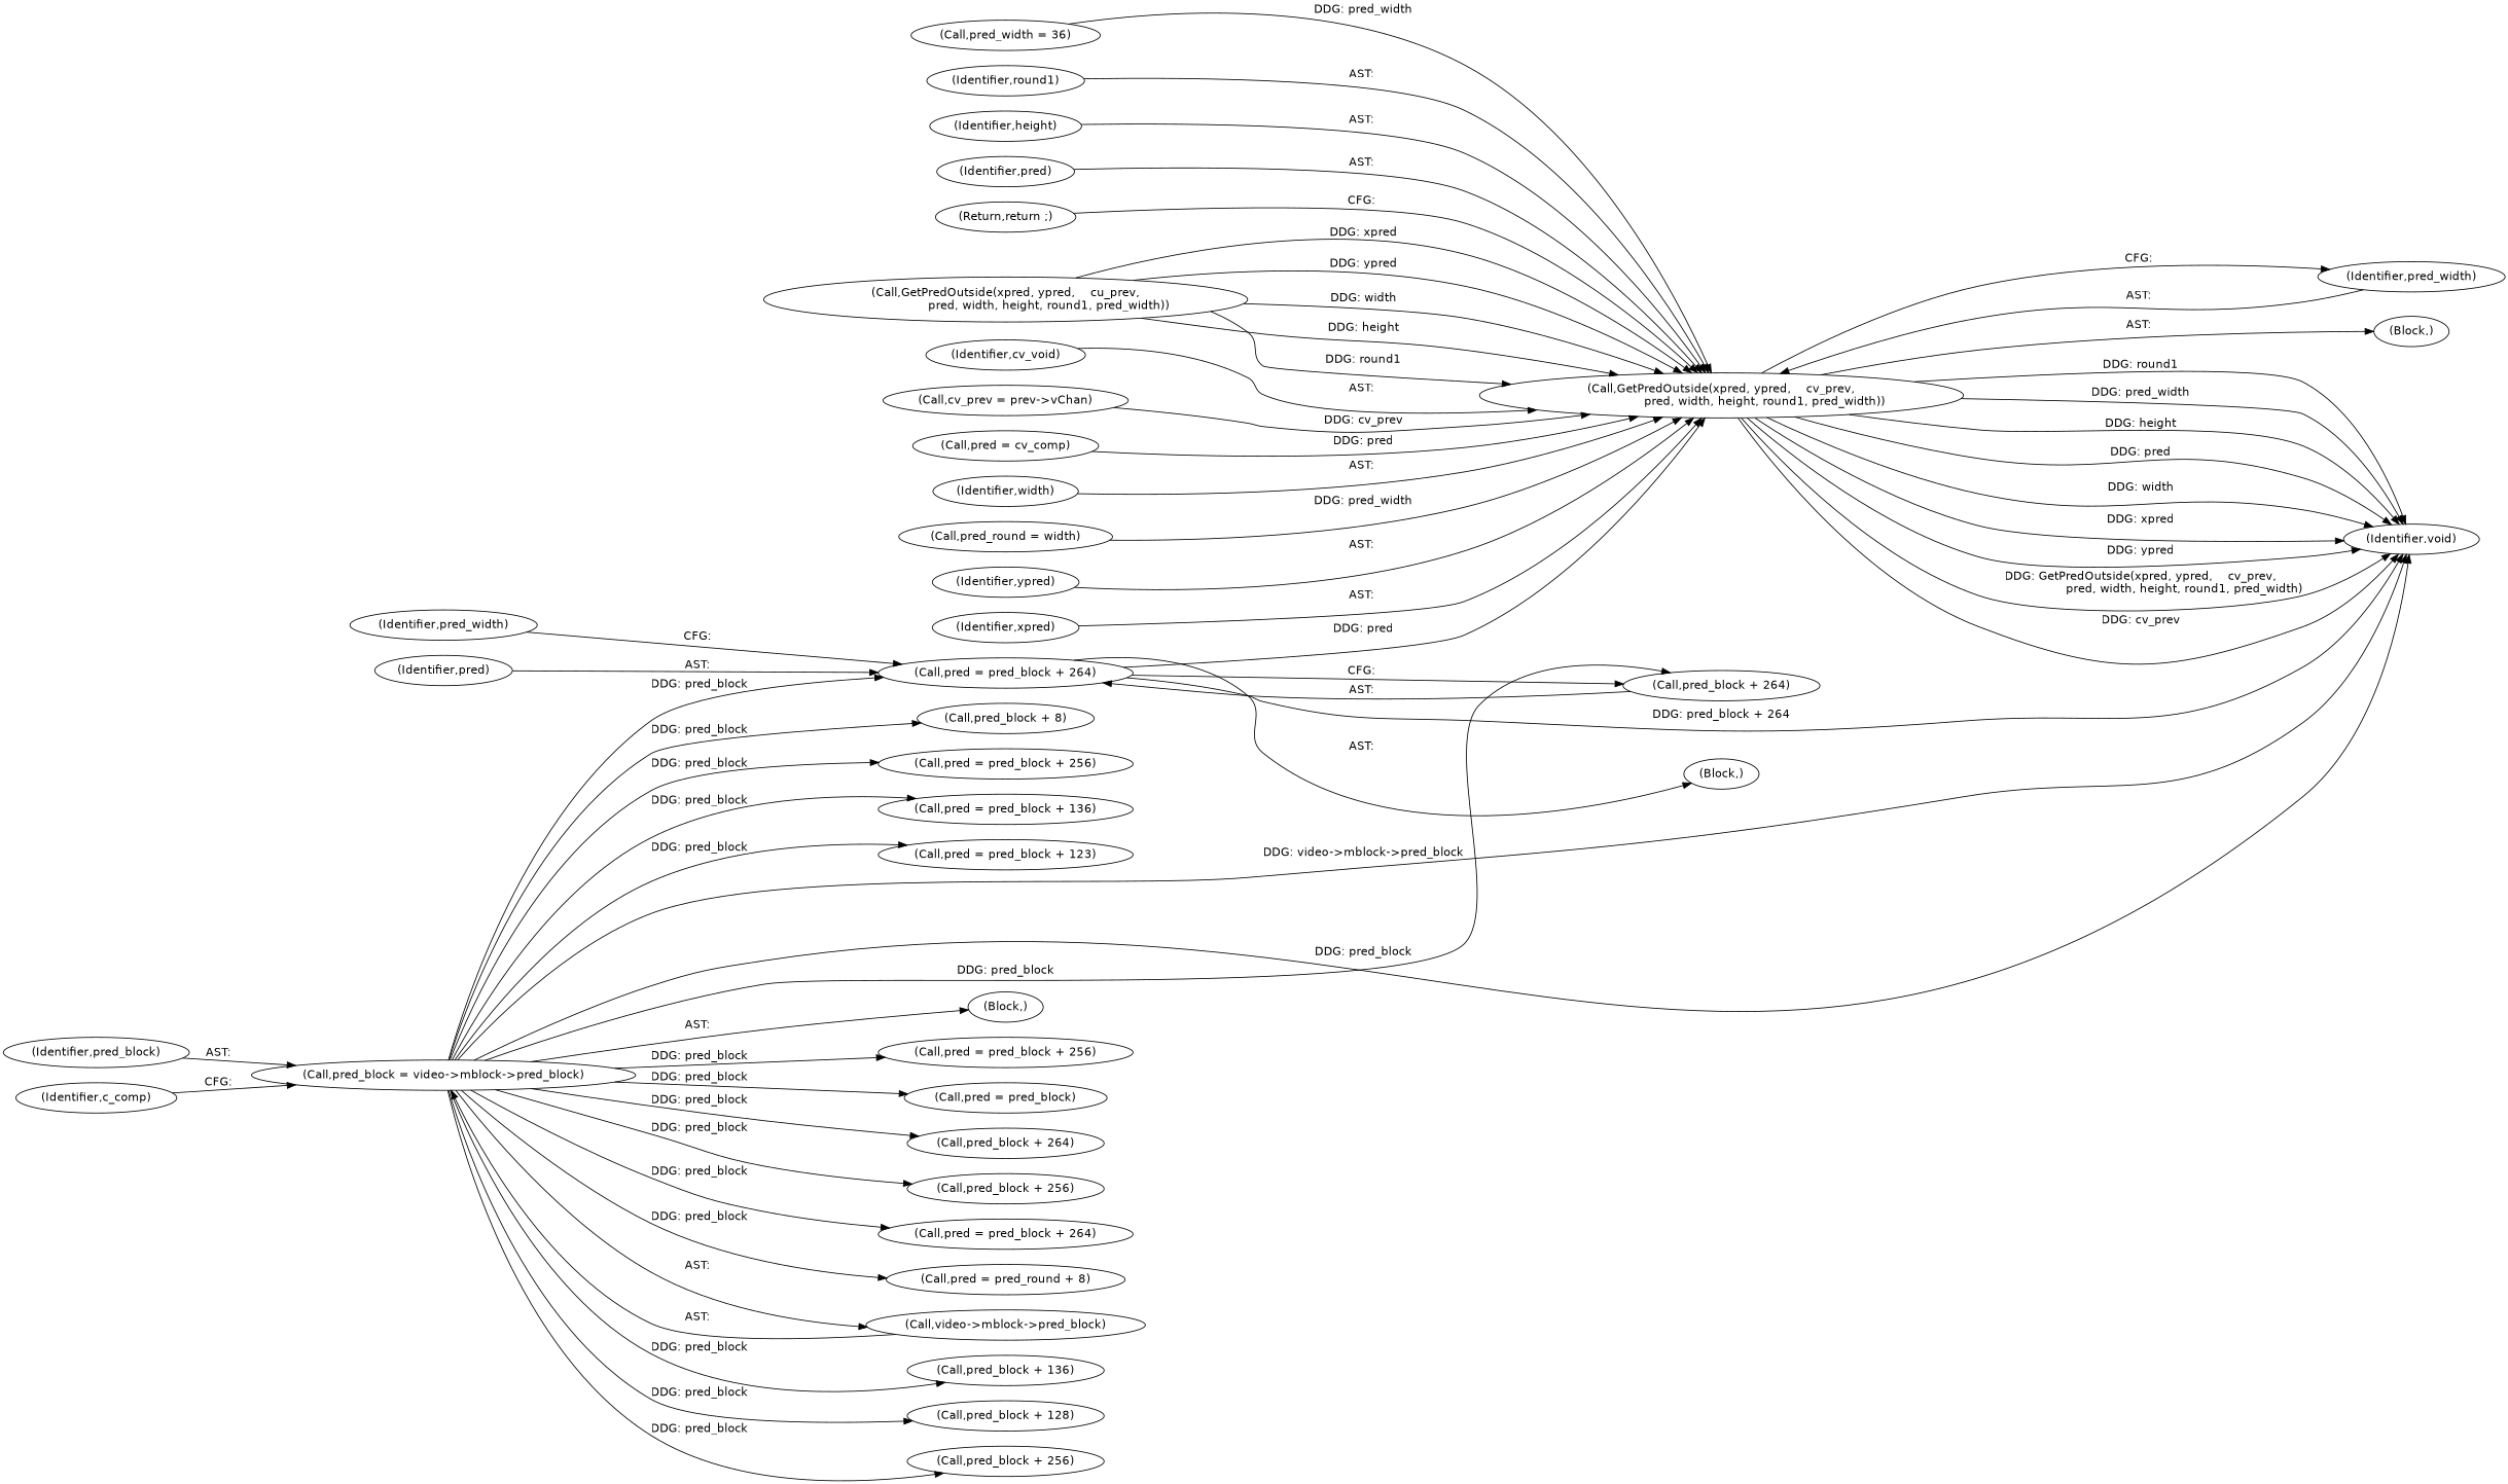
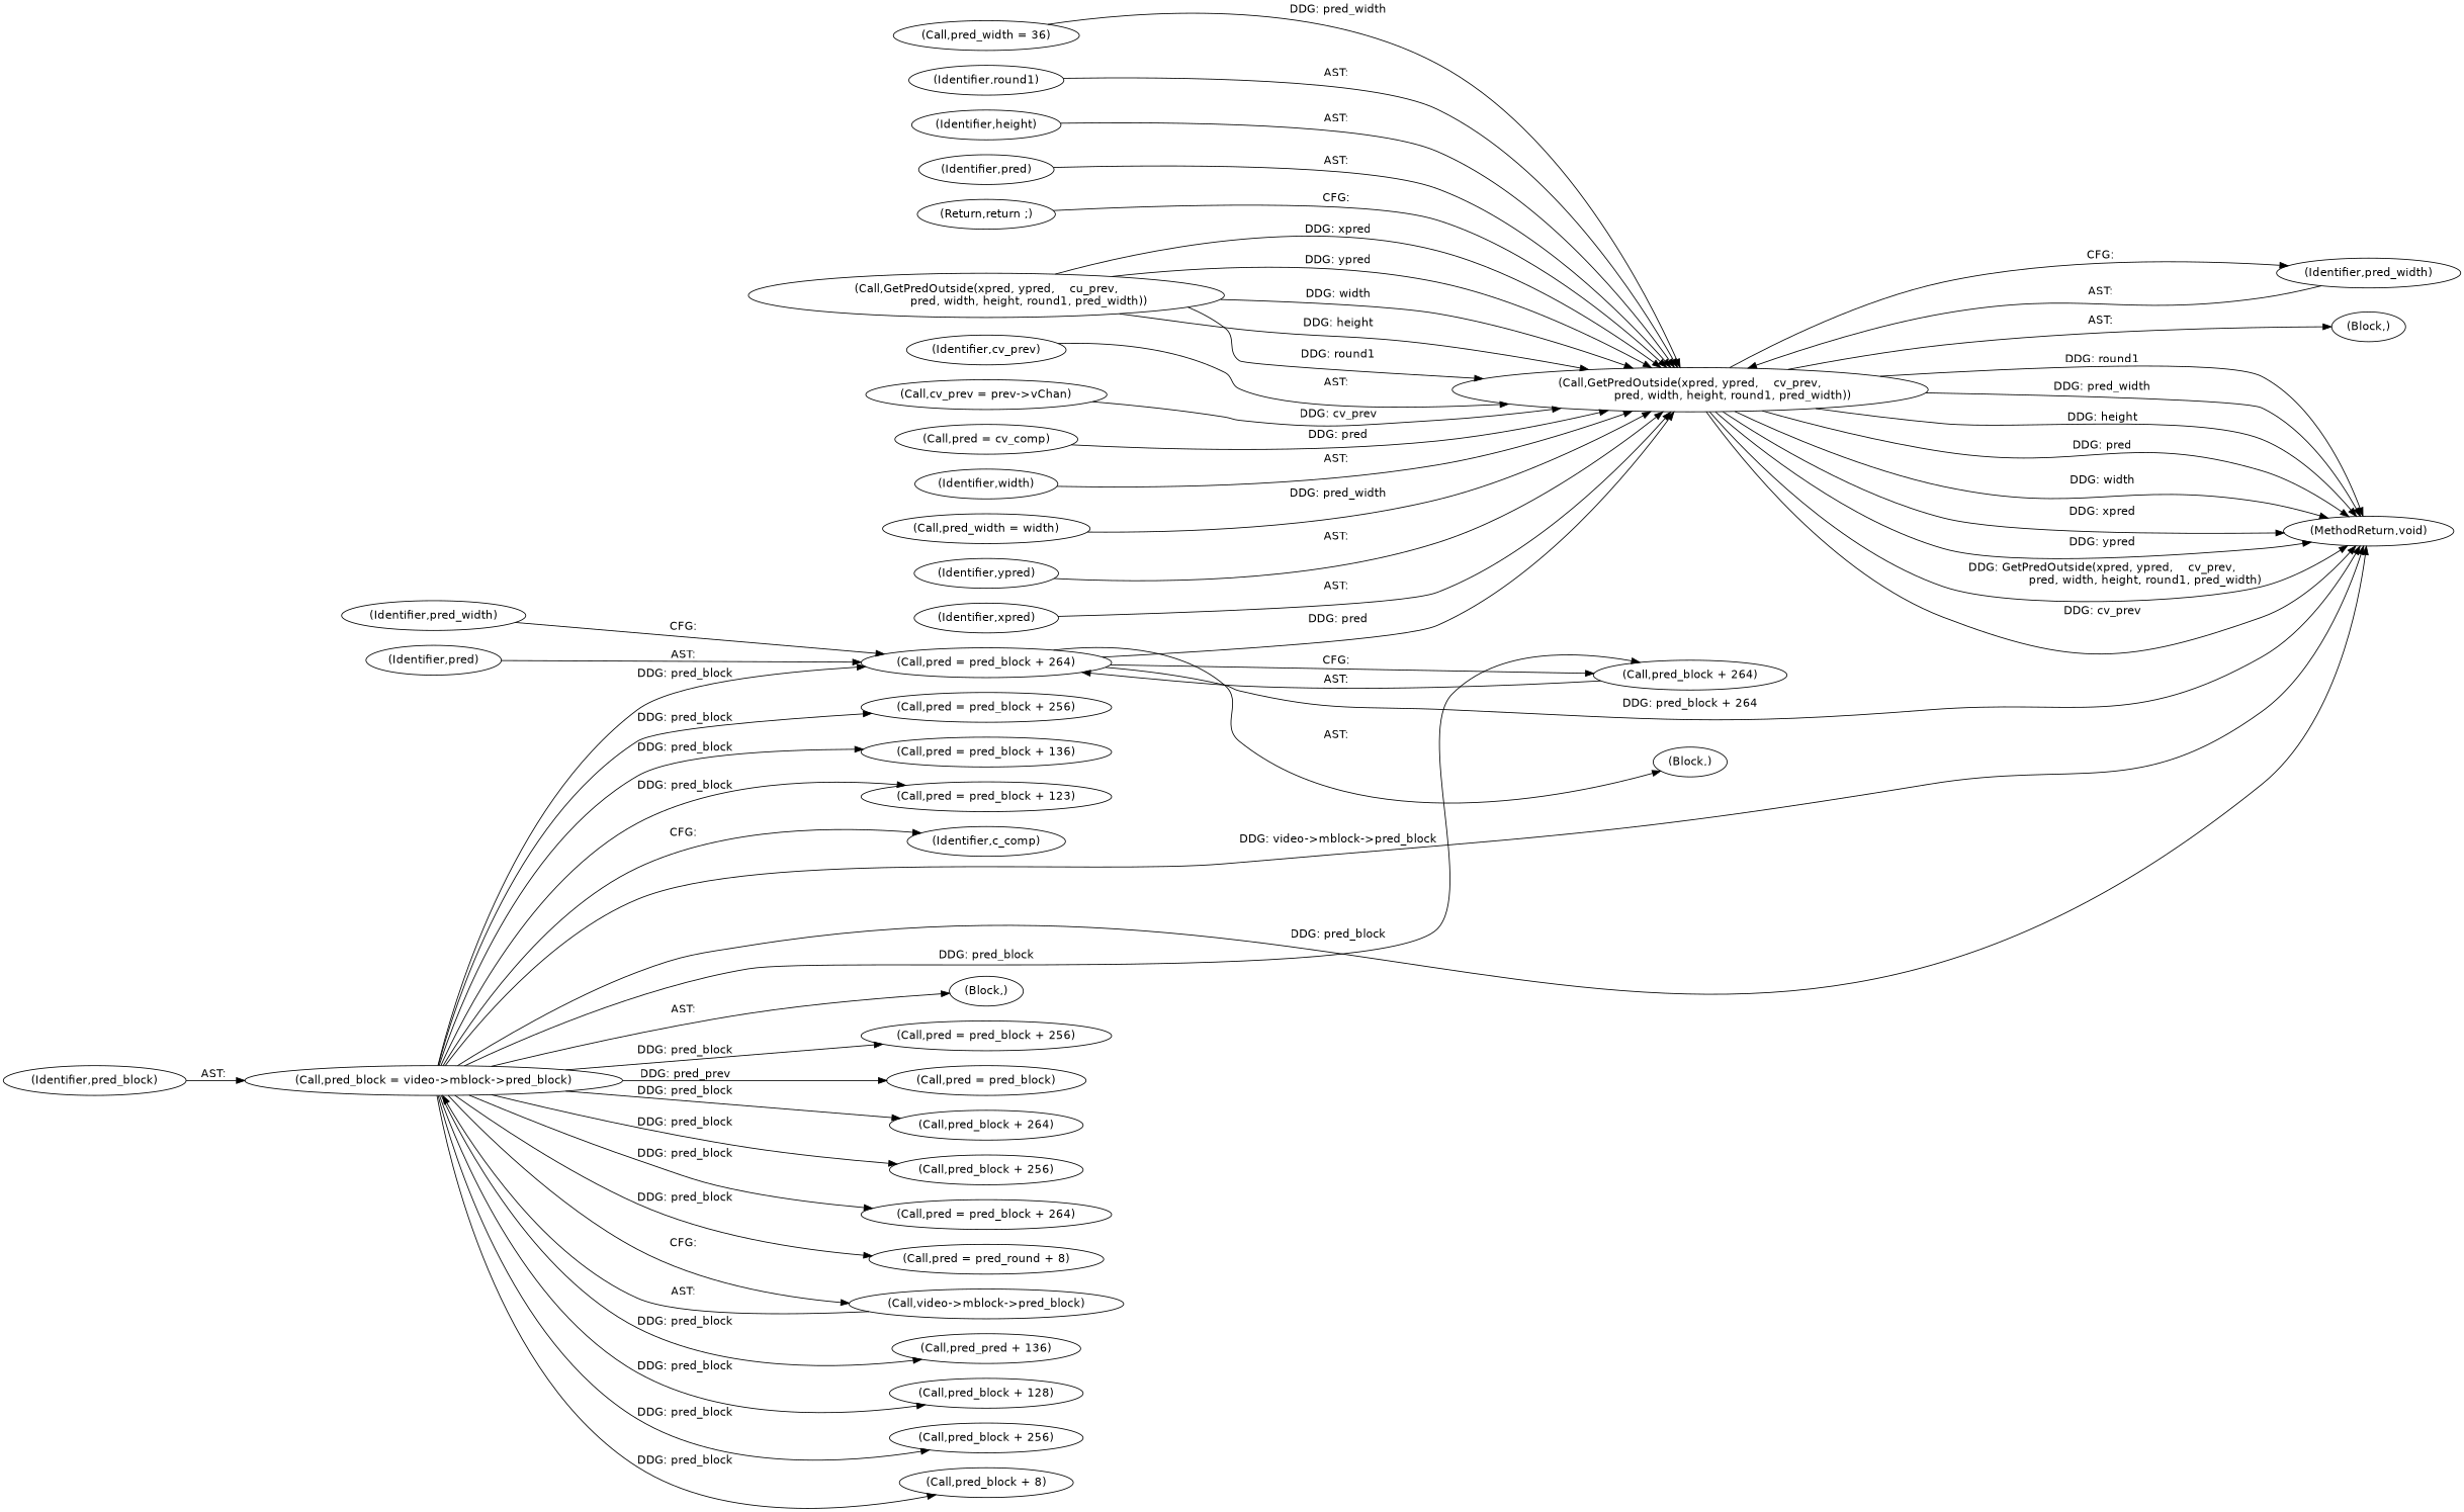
  digraph {
    fontname="DejaVu Sans"
    rankdir=LR
    node [fontname="DejaVu Sans"]
    edge [fontname="DejaVu Sans"]
    n1 [label="(Call,pred = pred_block + 264)"]
    n2 [label="(Call,GetPredOutside(xpred, ypred,    cv_prev,\n                       pred, width, height, round1, pred_width))"]
-   n3 [label="(Identifier,void)"]
+   n3 [label="(MethodReturn,void)"]
    n4 [label="(Call,pred_block + 264)"]
    n5 [label="(Block,)"]
    n6 [label="(Identifier,pred_width)"]
    n7 [label="(Block,)"]
    n8 [label="(Call,pred_block = video->mblock->pred_block)"]
    n9 [label="(Block,)"]
    n10 [label="(Call,pred = pred_block + 256)"]
    n11 [label="(Call,pred = pred_block)"]
    n12 [label="(Call,pred_block + 264)"]
    n13 [label="(Call,pred_block + 256)"]
    n14 [label="(Call,pred = pred_block + 264)"]
    n15 [label="(Call,pred = pred_round + 8)"]
    n16 [label="(Call,video->mblock->pred_block)"]
-   n17 [label="(Call,pred_block + 136)"]
+   n17 [label="(Call,pred_pred + 136)"]
    n18 [label="(Call,pred_block + 128)"]
    n19 [label="(Call,pred_block + 256)"]
    n20 [label="(Call,pred_block + 8)"]
    n21 [label="(Call,pred = pred_block + 256)"]
    n22 [label="(Call,pred = pred_block + 136)"]
    n23 [label="(Call,pred = pred_block + 123)"]
    n24 [label="(Call,pred_width = 36)"]
    n25 [label="(Identifier,round1)"]
    n26 [label="(Identifier,height)"]
    n27 [label="(Identifier,pred)"]
    n28 [label="(Return,return ;)"]
    n29 [label="(Identifier,pred_width)"]
    n30 [label="(Call,GetPredOutside(xpred, ypred,    cu_prev,\n                       pred, width, height, round1, pred_width))"]
-   n31 [label="(Identifier,cv_void)"]
+   n31 [label="(Identifier,cv_prev)"]
    n32 [label="(Call,cv_prev = prev->vChan)"]
    n33 [label="(Call,pred = cv_comp)"]
    n34 [label="(Identifier,width)"]
-   n35 [label="(Call,pred_round = width)"]
+   n35 [label="(Call,pred_width = width)"]
    n36 [label="(Identifier,pred_block)"]
    n37 [label="(Identifier,ypred)"]
    n38 [label="(Identifier,c_comp)"]
    n39 [label="(Identifier,xpred)"]
    n40 [label="(Identifier,pred)"]
    n1 -> n2 [label="DDG: pred"]
    n1 -> n3 [label="DDG: pred_block + 264"]
    n1 -> n4 [label="CFG: "]
    n1 -> n5 [label="AST: "]
    n2 -> n3 [label="DDG: pred"]
    n2 -> n3 [label="DDG: width"]
    n2 -> n3 [label="DDG: xpred"]
    n2 -> n3 [label="DDG: ypred"]
    n2 -> n3 [label="DDG: GetPredOutside(xpred, ypred,    cv_prev,\n                       pred, width, height, round1, pred_width)"]
    n2 -> n3 [label="DDG: cv_prev"]
    n2 -> n3 [label="DDG: round1"]
    n2 -> n3 [label="DDG: pred_width"]
    n2 -> n3 [label="DDG: height"]
    n2 -> n6 [label="CFG: "]
    n2 -> n7 [label="AST: "]
    n4 -> n1 [label="AST: "]
    n6 -> n2 [label="AST: "]
    n8 -> n1 [label="DDG: pred_block"]
    n8 -> n3 [label="DDG: video->mblock->pred_block"]
    n8 -> n3 [label="DDG: pred_block"]
    n8 -> n4 [label="DDG: pred_block"]
    n8 -> n9 [label="AST: "]
    n8 -> n10 [label="DDG: pred_block"]
-   n8 -> n11 [label="DDG: pred_block"]
+   n8 -> n11 [label="DDG: pred_prev"]
    n8 -> n12 [label="DDG: pred_block"]
    n8 -> n13 [label="DDG: pred_block"]
    n8 -> n14 [label="DDG: pred_block"]
    n8 -> n15 [label="DDG: pred_block"]
-   n8 -> n16 [label="AST: "]
+   n8 -> n16 [label="CFG: "]
    n8 -> n17 [label="DDG: pred_block"]
    n8 -> n18 [label="DDG: pred_block"]
    n8 -> n19 [label="DDG: pred_block"]
    n8 -> n20 [label="DDG: pred_block"]
    n8 -> n21 [label="DDG: pred_block"]
    n8 -> n22 [label="DDG: pred_block"]
    n8 -> n23 [label="DDG: pred_block"]
    n16 -> n8 [label="AST: "]
    n24 -> n2 [label="DDG: pred_width"]
    n25 -> n2 [label="AST: "]
    n26 -> n2 [label="AST: "]
    n27 -> n2 [label="AST: "]
    n28 -> n2 [label="CFG: "]
    n29 -> n1 [label="CFG: "]
    n30 -> n2 [label="DDG: xpred"]
    n30 -> n2 [label="DDG: ypred"]
    n30 -> n2 [label="DDG: width"]
    n30 -> n2 [label="DDG: height"]
    n30 -> n2 [label="DDG: round1"]
    n31 -> n2 [label="AST: "]
    n32 -> n2 [label="DDG: cv_prev"]
    n33 -> n2 [label="DDG: pred"]
    n34 -> n2 [label="AST: "]
    n35 -> n2 [label="DDG: pred_width"]
    n36 -> n8 [label="AST: "]
    n37 -> n2 [label="AST: "]
-   n38 -> n8 [label="CFG: "]
+   n8 -> n38 [label="CFG: "]
    n39 -> n2 [label="AST: "]
    n40 -> n1 [label="AST: "]
  }
